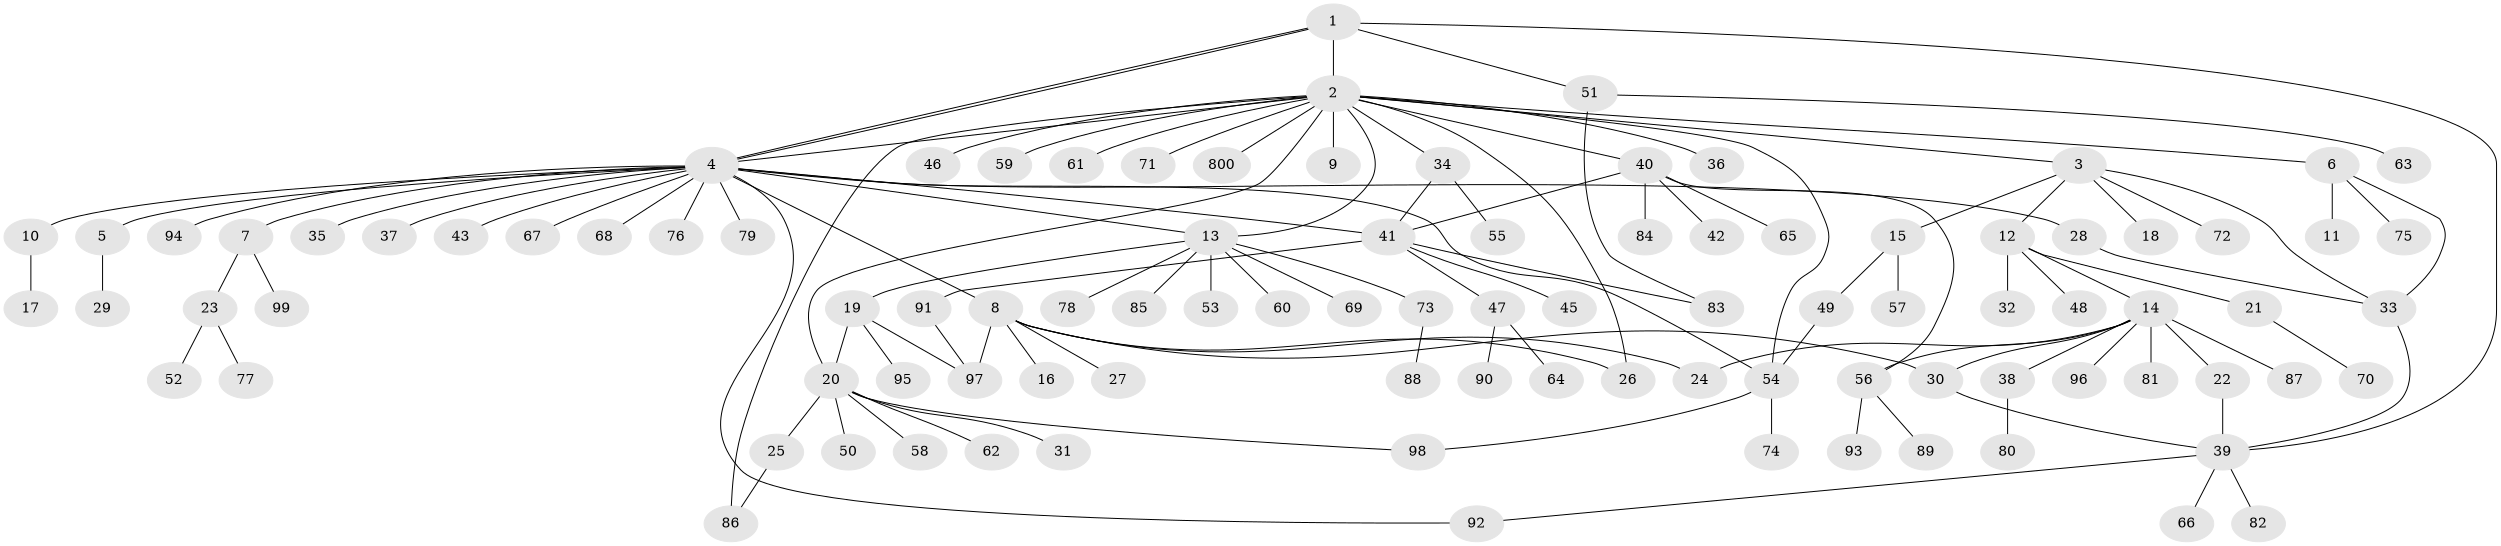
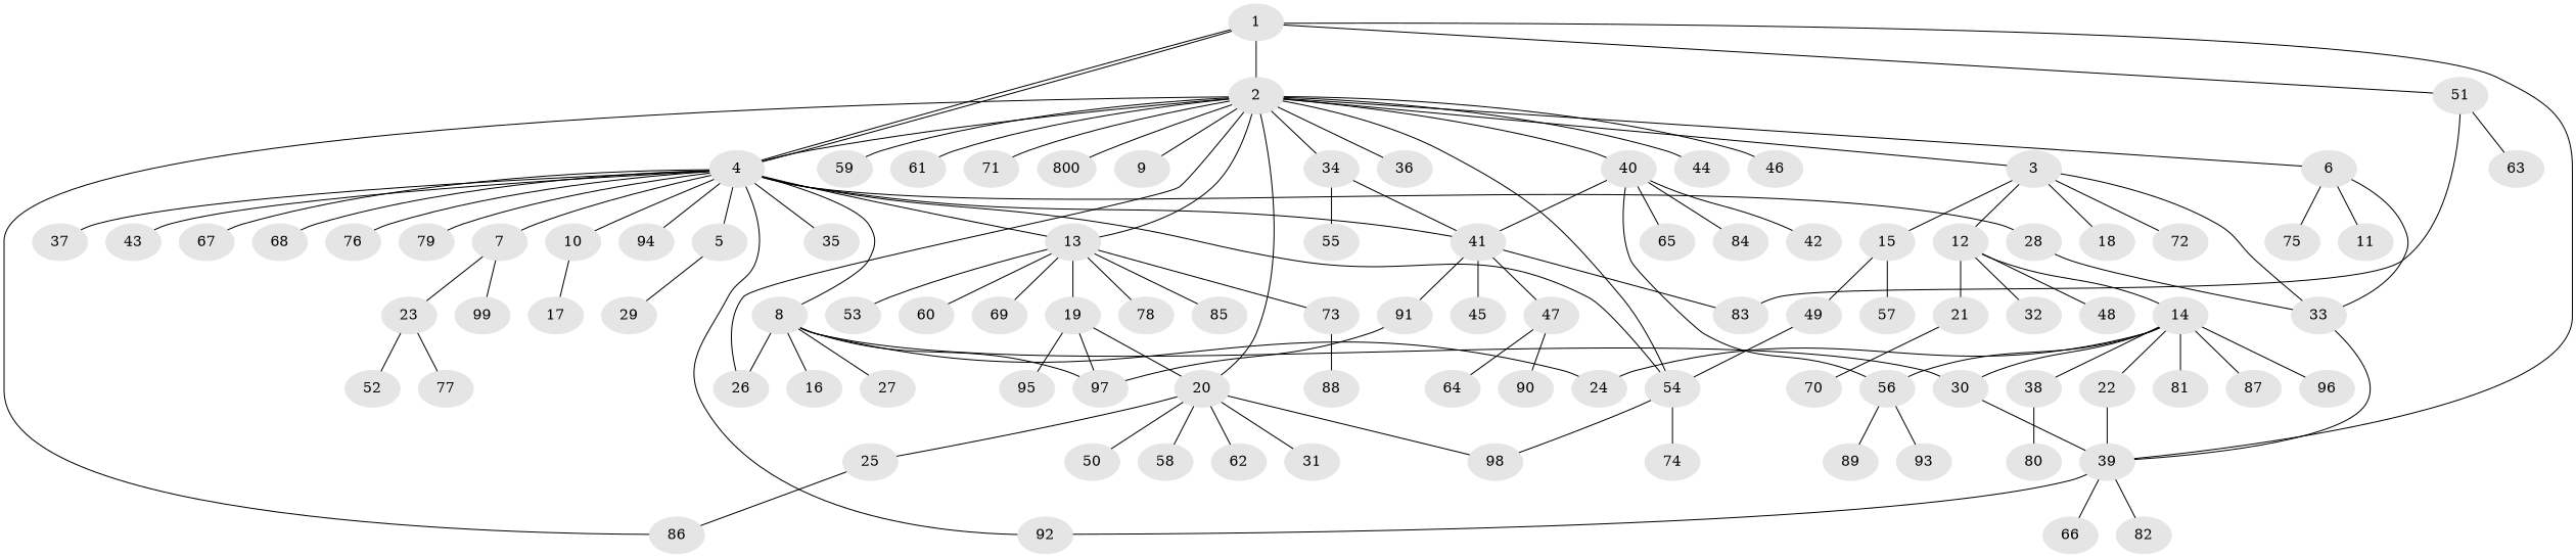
  graph {
    node [color=gray90 style=filled]
    1
    2
    4
    39
    51
    3
    6
    9
    13
    20
    34
    36
    40
+   44
    46
    54
    59
    61
    71
    86
    n21 [label=800]
    26
    8
    5
    7
    10
    28
    35
    37
    41
    43
    67
    68
    76
    79
    92
    94
    66
    82
    83
    63
    12
    15
    18
    33
    72
    11
    75
    16
    24
    27
    30
    97
    19
    53
    60
    69
    73
    78
    85
    25
    31
    50
    58
    62
    98
    55
    56
    42
    65
    84
    74
    14
    21
    32
    48
    49
    57
    29
    23
    99
    17
    45
    47
    91
    52
    77
    22
    38
    81
    87
    96
    70
    95
    88
    80
    89
    93
    64
    90
    1 -- 2
    1 -- 4
    1 -- 4
    1 -- 39
    1 -- 51
    2 -- 4
    2 -- 3
    2 -- 6
    2 -- 9
    2 -- 13
    2 -- 20
    2 -- 34
    2 -- 36
    2 -- 40
+   2 -- 44
    2 -- 46
    2 -- 54
    2 -- 59
    2 -- 61
    2 -- 71
    2 -- 86
    2 -- n21
    2 -- 26
    4 -- 13
    4 -- 54
    4 -- 8
    4 -- 5
    4 -- 7
    4 -- 10
    4 -- 28
    4 -- 35
    4 -- 37
    4 -- 41
    4 -- 43
    4 -- 67
    4 -- 68
    4 -- 76
    4 -- 79
    4 -- 92
    4 -- 94
    39 -- 92
    39 -- 66
    39 -- 82
    51 -- 83
    51 -- 63
    3 -- 12
    3 -- 15
    3 -- 18
    3 -- 33
    3 -- 72
    6 -- 33
    6 -- 11
    6 -- 75
    13 -- 19
    13 -- 53
    13 -- 60
    13 -- 69
    13 -- 73
    13 -- 78
    13 -- 85
    20 -- 25
    20 -- 31
    20 -- 50
    20 -- 58
    20 -- 62
    20 -- 98
    34 -- 41
    34 -- 55
    40 -- 41
    40 -- 56
    40 -- 42
    40 -- 65
    40 -- 84
    54 -- 98
    54 -- 74
    8 -- 26
    8 -- 16
    8 -- 24
    8 -- 27
    8 -- 30
    8 -- 97
    5 -- 29
    7 -- 23
    7 -- 99
    10 -- 17
    28 -- 33
    41 -- 83
    41 -- 45
    41 -- 47
    41 -- 91
    12 -- 14
    12 -- 21
    12 -- 32
    12 -- 48
    15 -- 49
    15 -- 57
    33 -- 39
    30 -- 39
    19 -- 20
    19 -- 97
    19 -- 95
    73 -- 88
    25 -- 86
    56 -- 89
    56 -- 93
    14 -- 24
    14 -- 30
    14 -- 56
    14 -- 22
    14 -- 38
    14 -- 81
    14 -- 87
    14 -- 96
    21 -- 70
    49 -- 54
    23 -- 52
    23 -- 77
    47 -- 64
    47 -- 90
    91 -- 97
    22 -- 39
    38 -- 80
  }
